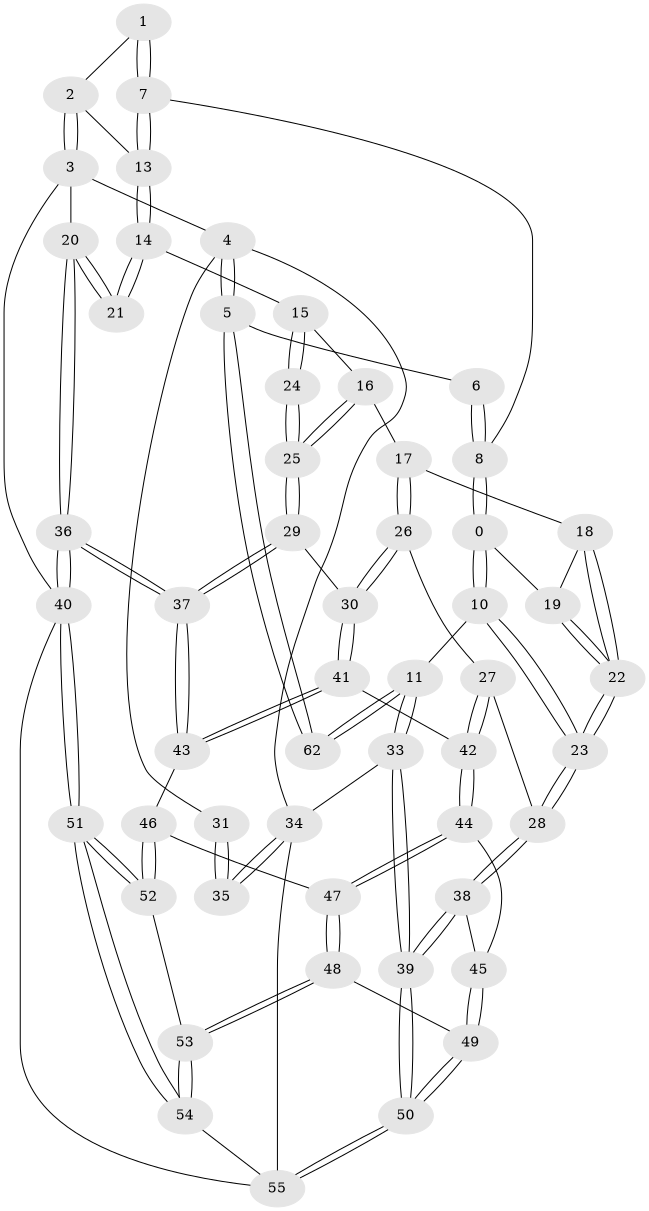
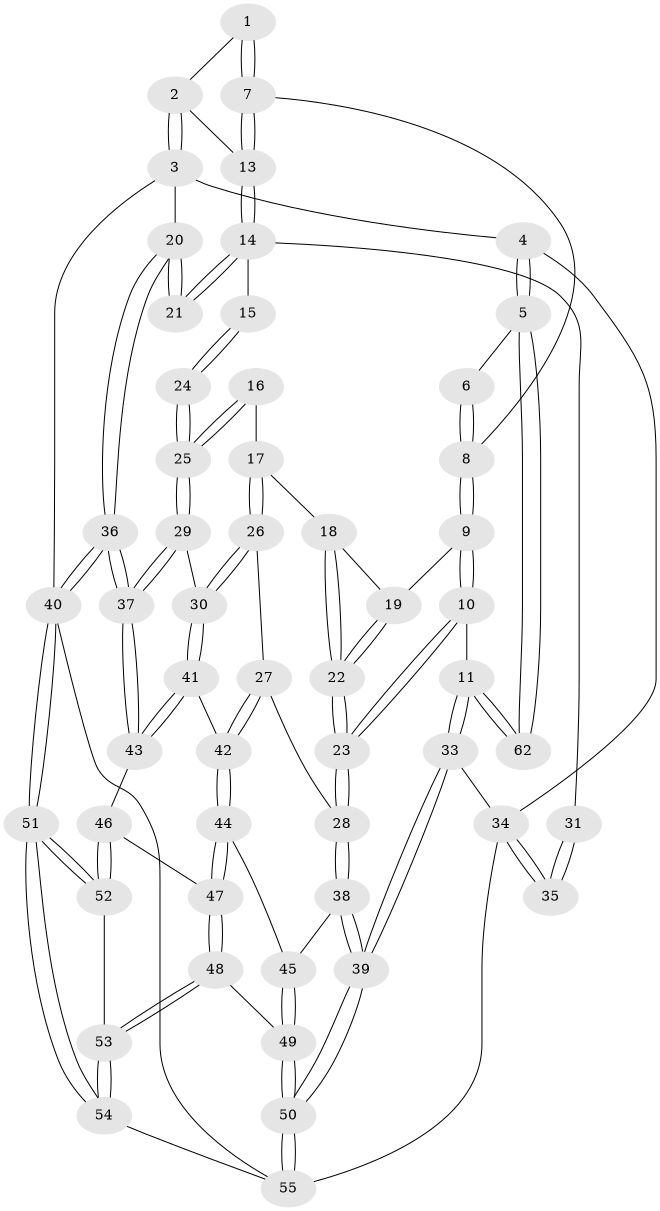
  graph {
    node [color=gray90 style=filled]
    1
    2
    7
    3
    13
    8
    4
    20
    40
    14
    5
    31
    34
    21
    36
    55
    51
    6
    n19 [label=62]
    35
-   9 [label=0]
+   9
    10
    19
    11
    23
    22
    33
    28
    39
    15
    16
    24
    17
    25
    18
    26
    29
    27
    30
    37
    38
    42
    41
    44
    45
    43
    50
    46
    49
    52
    54
    47
    48
    53
    1 -- 2
    1 -- 7
    1 -- 7
    2 -- 3
    2 -- 3
    2 -- 13
    7 -- 13
    7 -- 13
    7 -- 8
    3 -- 4
    3 -- 20
    3 -- 40
    13 -- 14
    13 -- 14
    8 -- 9
    8 -- 9
    4 -- 5
    4 -- 5
-   4 -- 31
+   14 -- 31
    4 -- 34
    20 -- 21
    20 -- 21
    20 -- 36
    20 -- 36
    40 -- 55
    40 -- 51
    40 -- 51
    14 -- 21
    14 -- 21
    14 -- 15
    5 -- 6
    5 -- n19
    5 -- n19
    31 -- 35
    31 -- 35
    34 -- 55
    34 -- 35
    34 -- 35
    36 -- 40
    36 -- 40
    36 -- 37
    36 -- 37
    51 -- 52
    51 -- 52
    51 -- 54
    51 -- 54
    6 -- 8
    6 -- 8
    9 -- 10
    9 -- 10
    9 -- 19
    10 -- 11
    10 -- 23
    10 -- 23
    19 -- 22
    19 -- 22
    11 -- n19
    11 -- n19
    11 -- 33
    11 -- 33
    23 -- 28
    23 -- 28
    22 -- 23
    22 -- 23
    33 -- 34
    33 -- 39
    33 -- 39
    28 -- 38
    28 -- 38
    39 -- 50
    39 -- 50
-   15 -- 16
    15 -- 24
    15 -- 24
    16 -- 17
    16 -- 25
    16 -- 25
    24 -- 25
    24 -- 25
    17 -- 18
    17 -- 26
    17 -- 26
    25 -- 29
    25 -- 29
    18 -- 19
    18 -- 22
    18 -- 22
    26 -- 27
    26 -- 30
    26 -- 30
    29 -- 30
    29 -- 37
    29 -- 37
    27 -- 28
    27 -- 42
    27 -- 42
    30 -- 41
    30 -- 41
    37 -- 43
    37 -- 43
    38 -- 39
    38 -- 39
    38 -- 45
    42 -- 44
    42 -- 44
    41 -- 42
    41 -- 43
    41 -- 43
    44 -- 45
    44 -- 47
    44 -- 47
    45 -- 49
    45 -- 49
    43 -- 46
    50 -- 55
    50 -- 55
    46 -- 52
    46 -- 52
    46 -- 47
    49 -- 50
    49 -- 50
    52 -- 53
    54 -- 55
    47 -- 48
    47 -- 48
    48 -- 49
    48 -- 53
    48 -- 53
    53 -- 54
    53 -- 54
  }
